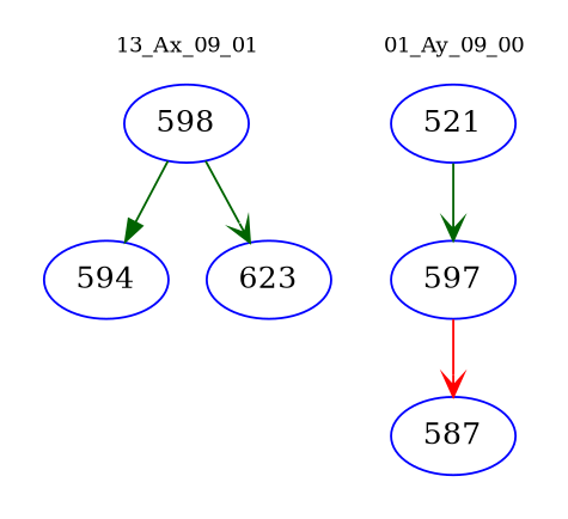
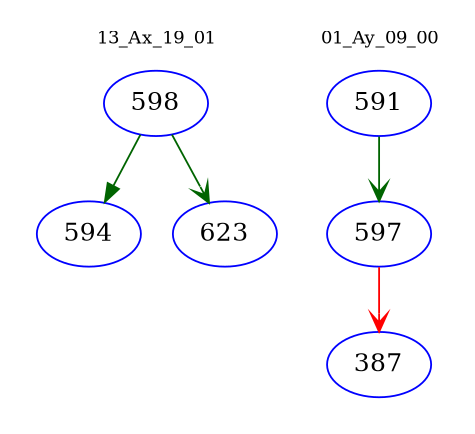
  digraph {
    node [color=blue]
    edge [arrowhead=vee color=darkgreen]
    n1 [label=598]
    n2 [label=594]
    n3 [label=623]
-   n4 [label=521]
-   n5 [label=587]
+   n4 [label=591]
+   n5 [label=387]
    n6 [label=597]
    subgraph cluster_1 {
      color=white
      fontsize=10
-     label="13_Ax_09_01"
+     label="13_Ax_19_01"
      n1
      n2
      n3
    }
    subgraph cluster_2 {
      color=white
      fontsize=10
      label="01_Ay_09_00"
      n4
      n5
      n6
    }
    n1 -> n2 [arrowhead=normal]
    n1 -> n3
    n4 -> n6
    n6 -> n5 [color=red]
  }
